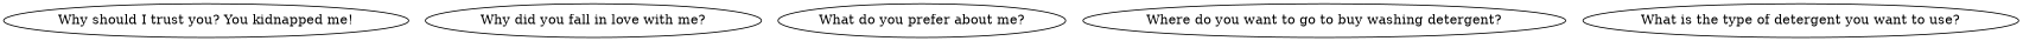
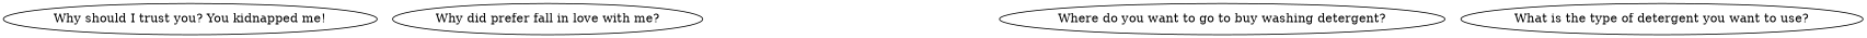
  digraph {
    n1 [label="Why should I trust you? You kidnapped me!"]
-   n2 [label="Why did you fall in love with me?"]
-   n3 [label="What do you prefer about me?"]
+   n2 [label="Why did prefer fall in love with me?"]
    n4 [label="Where do you want to go to buy washing detergent?"]
    n5 [label="What is the type of detergent you want to use?"]
  }
